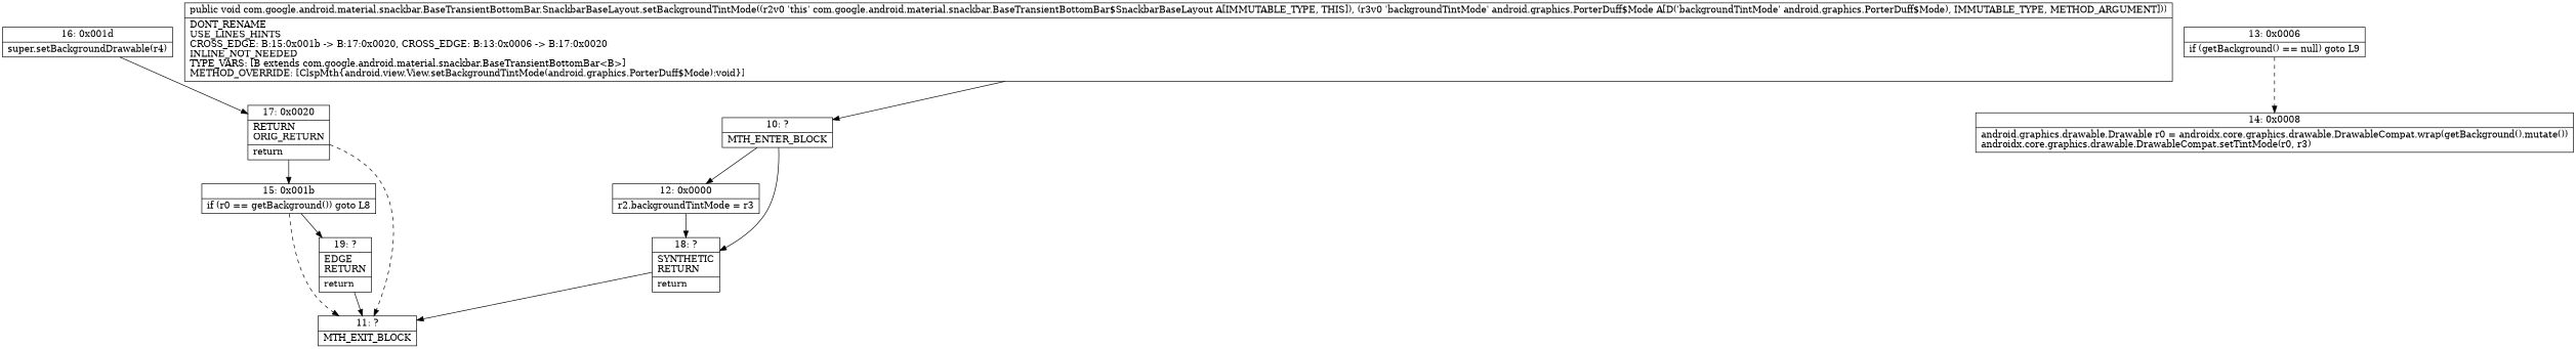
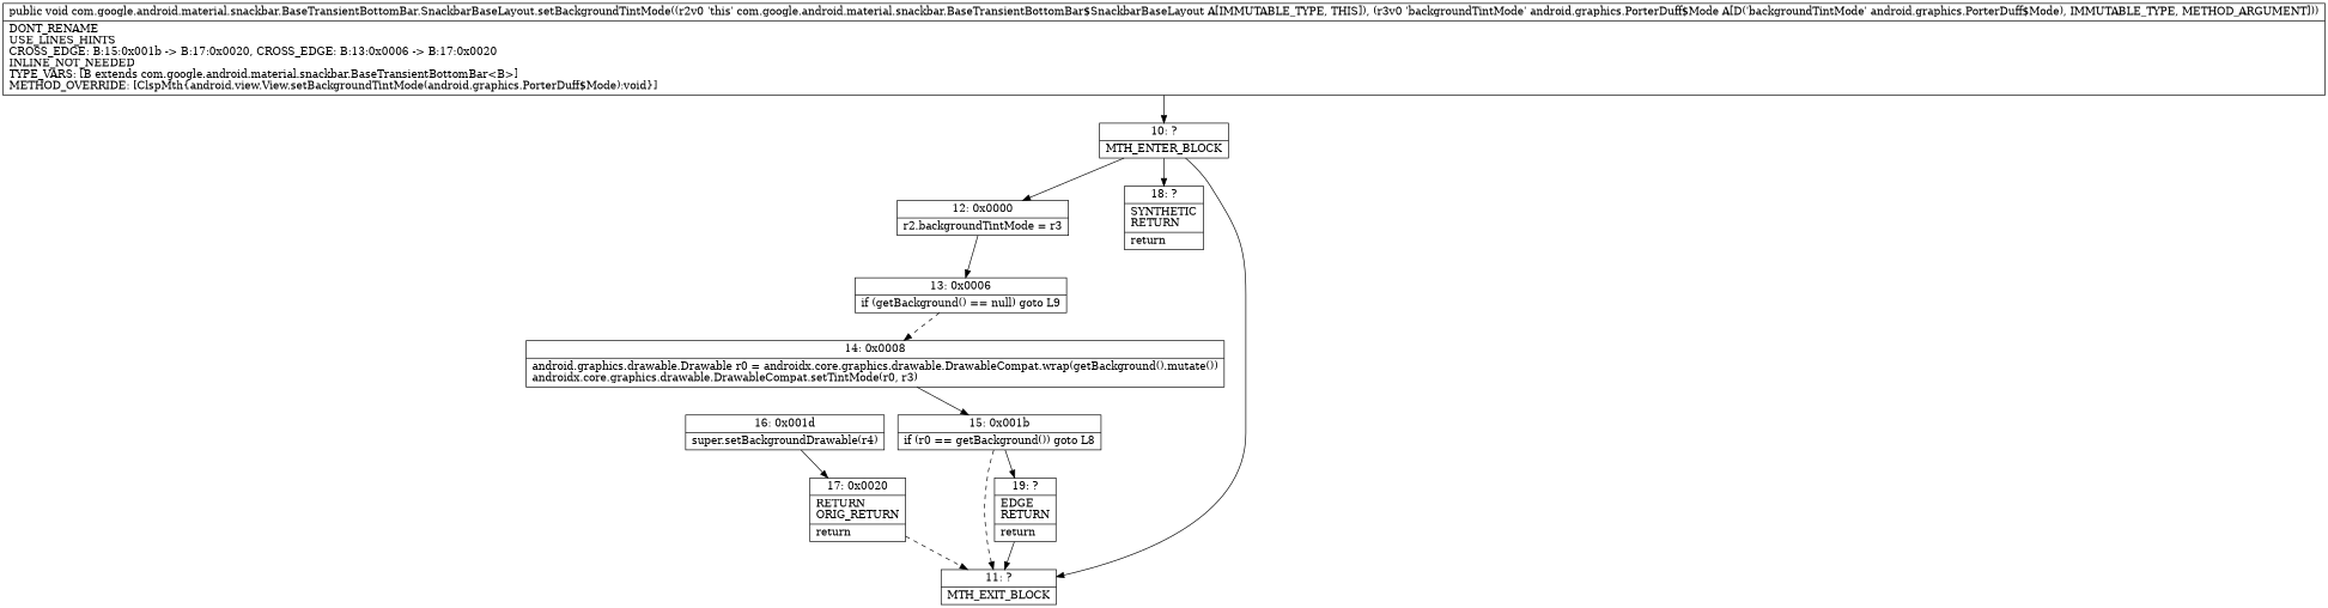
  digraph {
    fontname="DejaVu Serif"
    node [fontname="DejaVu Serif" shape=record]
    edge [fontname="DejaVu Serif"]
    n1 [label="{10\:\ ?|MTH_ENTER_BLOCK\l}"]
    n2 [label="{12\:\ 0x0000|r2.backgroundTintMode = r3\l}"]
    n3 [label="{18\:\ ?|SYNTHETIC\lRETURN\l|return\l}"]
    n4 [label="{13\:\ 0x0006|if (getBackground() == null) goto L9\l}"]
    n5 [label="{14\:\ 0x0008|android.graphics.drawable.Drawable r0 = androidx.core.graphics.drawable.DrawableCompat.wrap(getBackground().mutate())\landroidx.core.graphics.drawable.DrawableCompat.setTintMode(r0, r3)\l}"]
    n6 [label="{15\:\ 0x001b|if (r0 == getBackground()) goto L8\l}"]
    n7 [label="{11\:\ ?|MTH_EXIT_BLOCK\l}"]
    n8 [label="{19\:\ ?|EDGE\lRETURN\l|return\l}"]
    n9 [label="{16\:\ 0x001d|super.setBackgroundDrawable(r4)\l}"]
    n10 [label="{17\:\ 0x0020|RETURN\lORIG_RETURN\l|return\l}"]
    n11 [label="{public void com.google.android.material.snackbar.BaseTransientBottomBar.SnackbarBaseLayout.setBackgroundTintMode((r2v0 'this' com.google.android.material.snackbar.BaseTransientBottomBar$SnackbarBaseLayout A[IMMUTABLE_TYPE, THIS]), (r3v0 'backgroundTintMode' android.graphics.PorterDuff$Mode A[D('backgroundTintMode' android.graphics.PorterDuff$Mode), IMMUTABLE_TYPE, METHOD_ARGUMENT]))  | DONT_RENAME\lUSE_LINES_HINTS\lCROSS_EDGE: B:15:0x001b \-\> B:17:0x0020, CROSS_EDGE: B:13:0x0006 \-\> B:17:0x0020\lINLINE_NOT_NEEDED\lTYPE_VARS: [B extends com.google.android.material.snackbar.BaseTransientBottomBar\<B\>]\lMETHOD_OVERRIDE: [ClspMth\{android.view.View.setBackgroundTintMode(android.graphics.PorterDuff$Mode):void\}]\l}"]
    n1 -> n2
    n1 -> n3
-   n2 -> n3
-   n3 -> n7
+   n2 -> n4
+   n1 -> n7
    n4 -> n5 [style=dashed]
-   n10 -> n6
+   n5 -> n6
    n6 -> n7 [style=dashed]
    n6 -> n8
    n8 -> n7
    n9 -> n10
    n10 -> n7 [style=dashed]
    n11 -> n1
  }
